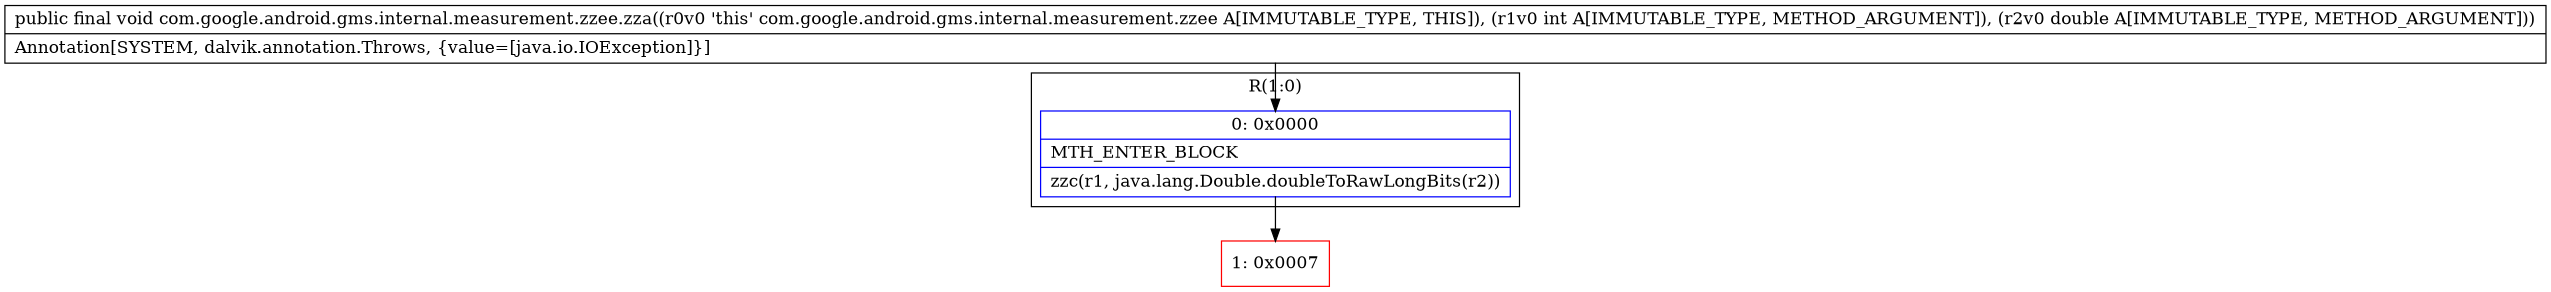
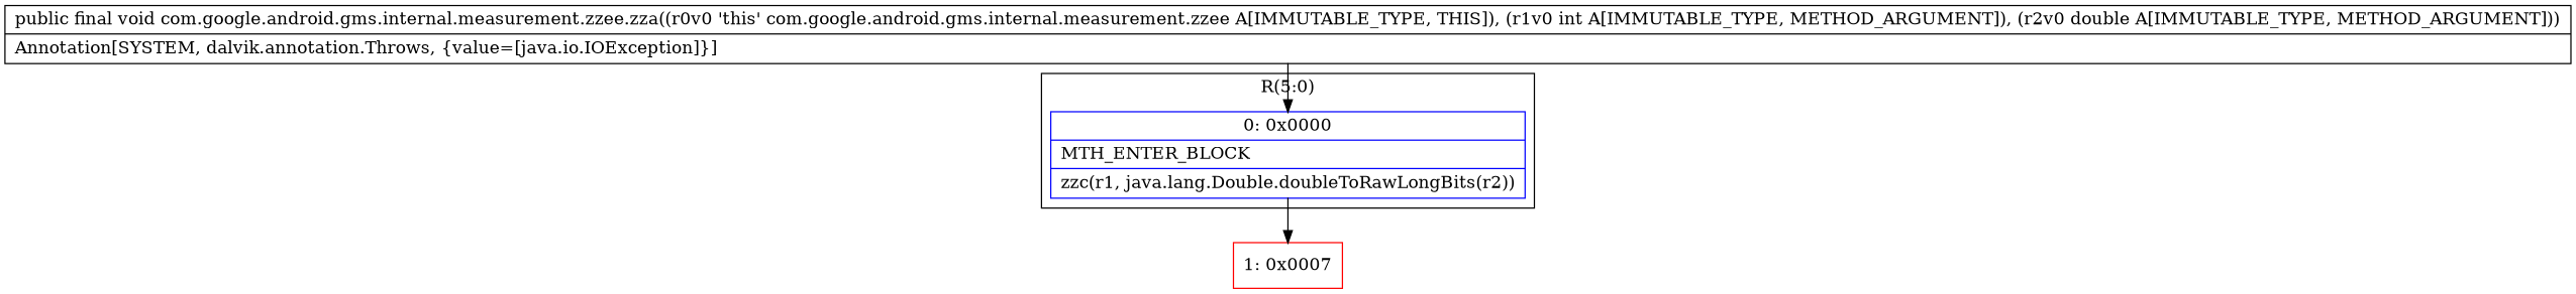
  digraph {
    node [shape=record]
    n1 [color=blue label="{0\:\ 0x0000|MTH_ENTER_BLOCK\l|zzc(r1, java.lang.Double.doubleToRawLongBits(r2))\l}"]
    n2 [color=red label="{1\:\ 0x0007}"]
    n3 [label="{public final void com.google.android.gms.internal.measurement.zzee.zza((r0v0 'this' com.google.android.gms.internal.measurement.zzee A[IMMUTABLE_TYPE, THIS]), (r1v0 int A[IMMUTABLE_TYPE, METHOD_ARGUMENT]), (r2v0 double A[IMMUTABLE_TYPE, METHOD_ARGUMENT]))  | Annotation[SYSTEM, dalvik.annotation.Throws, \{value=[java.io.IOException]\}]\l}"]
    subgraph cluster_1 {
-     label="R(1:0)"
+     label="R(5:0)"
      n1
    }
    n1 -> n2
    n3 -> n1
  }
